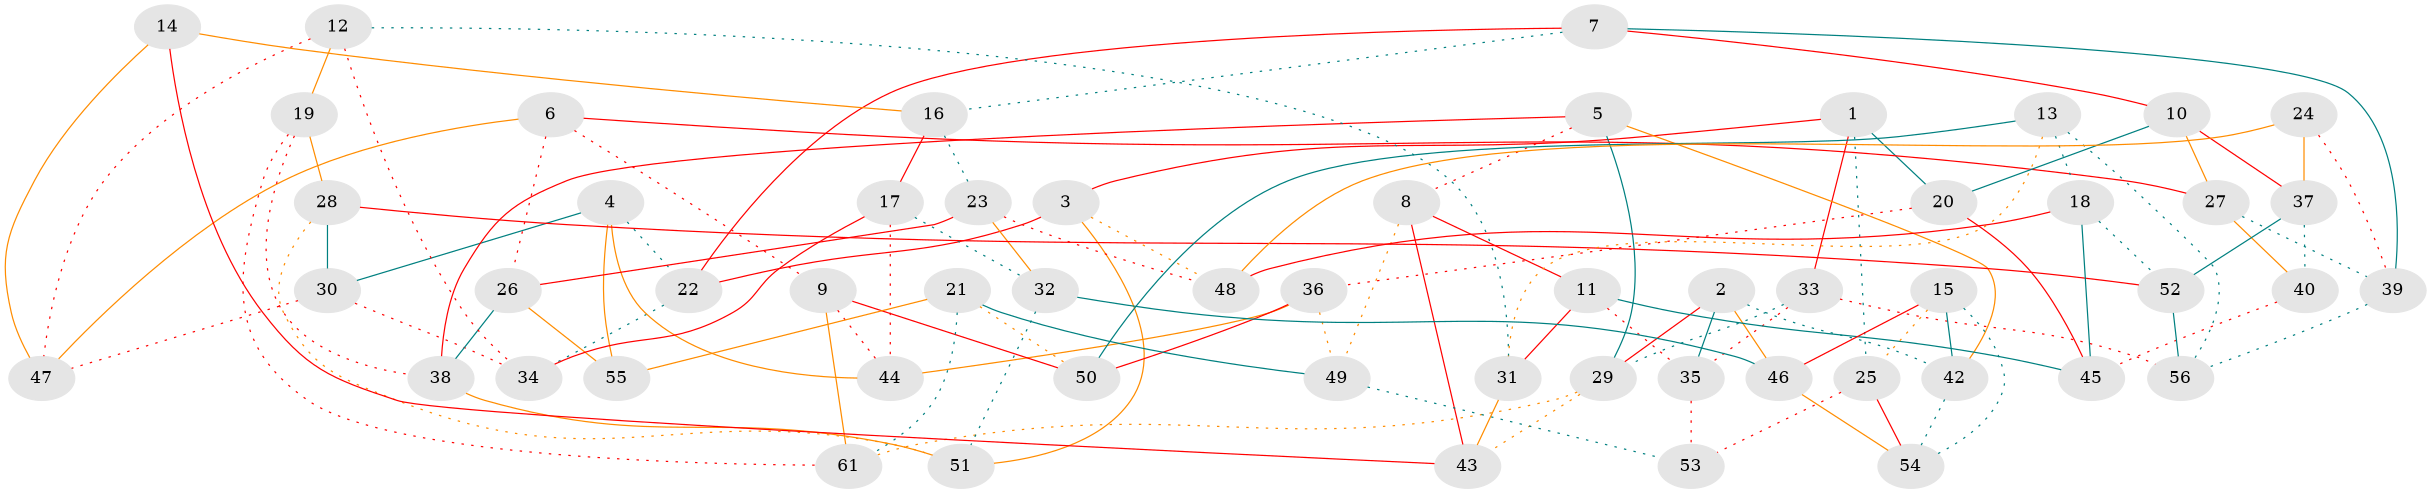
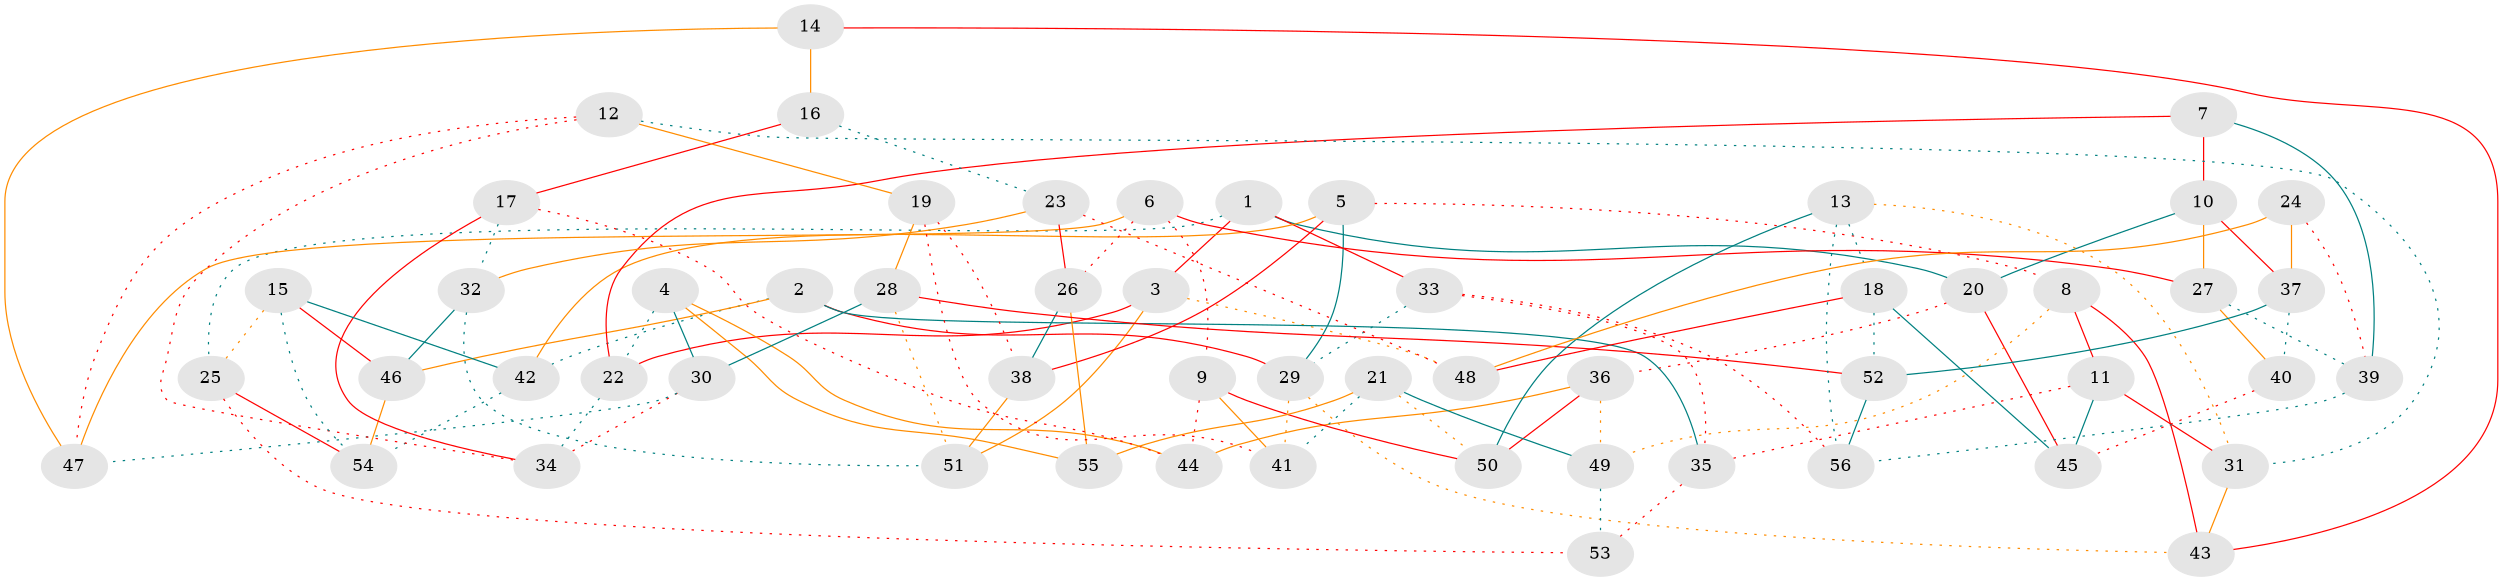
  graph {
    node [color=gray90 style=filled]
    edge [color=red style=solid]
    1
    3
    20
    25
    33
    22
    48
    51
    45
    36
    54
    53
    29
    35
    56
    2
    42
    46
    43
-   41 [label=61]
+   41
    34
    4
    30
    44
    55
    47
    5
    8
    38
    11
    49
    6
    9
    26
    27
    50
    39
    40
    7
    10
    16
    37
    17
    23
    31
    52
    12
    19
    28
    13
    18
    14
    15
    32
    21
    24
    1 -- 3
    1 -- 20 [color=teal]
    1 -- 25 [color=teal style=dotted]
    1 -- 33
    3 -- 22
    3 -- 48 [color=darkorange style=dotted]
    3 -- 51 [color=darkorange]
    20 -- 45
    20 -- 36 [style=dotted]
    25 -- 54
    25 -- 53 [style=dotted]
    33 -- 29 [color=teal style=dotted]
    33 -- 35 [style=dotted]
    33 -- 56 [style=dotted]
    22 -- 34 [color=teal style=dotted]
    36 -- 44 [color=darkorange]
    36 -- 49 [color=darkorange style=dotted]
    36 -- 50
    29 -- 43 [color=darkorange style=dotted]
    29 -- 41 [color=darkorange style=dotted]
    35 -- 53 [style=dotted]
    2 -- 29
    2 -- 35 [color=teal]
    2 -- 42 [color=teal style=dotted]
    2 -- 46 [color=darkorange]
    42 -- 54 [color=teal style=dotted]
    46 -- 54 [color=darkorange]
    4 -- 22 [color=teal style=dotted]
    4 -- 30 [color=teal]
    4 -- 44 [color=darkorange]
    4 -- 55 [color=darkorange]
    30 -- 34 [style=dotted]
-   30 -- 47 [style=dotted]
+   30 -- 47 [color=teal style=dotted]
    5 -- 29 [color=teal]
    5 -- 42 [color=darkorange]
    5 -- 8 [style=dotted]
    5 -- 38
    8 -- 43
    8 -- 11
    8 -- 49 [color=darkorange style=dotted]
    38 -- 51 [color=darkorange]
    11 -- 45 [color=teal]
    11 -- 35 [style=dotted]
    11 -- 31
    49 -- 53 [color=teal style=dotted]
    6 -- 47 [color=darkorange]
    6 -- 9 [style=dotted]
    6 -- 26 [style=dotted]
    6 -- 27
    9 -- 41 [color=darkorange]
    9 -- 44 [style=dotted]
    9 -- 50
    26 -- 55 [color=darkorange]
    26 -- 38 [color=teal]
    27 -- 39 [color=teal style=dotted]
    27 -- 40 [color=darkorange]
    39 -- 56 [color=teal style=dotted]
    40 -- 45 [style=dotted]
    7 -- 22
    7 -- 39 [color=teal]
    7 -- 10
-   7 -- 16 [color=teal style=dotted]
    10 -- 20 [color=teal]
    10 -- 27 [color=darkorange]
    10 -- 37
    16 -- 17
    16 -- 23 [color=teal style=dotted]
    37 -- 40 [color=teal style=dotted]
    37 -- 52 [color=teal]
    17 -- 34
    17 -- 44 [style=dotted]
    17 -- 32 [color=teal style=dotted]
    23 -- 48 [style=dotted]
    23 -- 26
    23 -- 32 [color=darkorange]
    31 -- 43 [color=darkorange]
    52 -- 56 [color=teal]
    12 -- 34 [style=dotted]
    12 -- 47 [style=dotted]
    12 -- 31 [color=teal style=dotted]
    12 -- 19 [color=darkorange]
    19 -- 41 [style=dotted]
    19 -- 38 [style=dotted]
    19 -- 28 [color=darkorange]
    28 -- 51 [color=darkorange style=dotted]
    28 -- 30 [color=teal]
    28 -- 52
    13 -- 56 [color=teal style=dotted]
    13 -- 50 [color=teal]
    13 -- 31 [color=darkorange style=dotted]
    13 -- 18 [color=teal style=dotted]
    18 -- 48
    18 -- 45 [color=teal]
    18 -- 52 [color=teal style=dotted]
    14 -- 43
    14 -- 47 [color=darkorange]
    14 -- 16 [color=darkorange]
    15 -- 25 [color=darkorange style=dotted]
    15 -- 54 [color=teal style=dotted]
    15 -- 42 [color=teal]
    15 -- 46
    32 -- 51 [color=teal style=dotted]
    32 -- 46 [color=teal]
    21 -- 41 [color=teal style=dotted]
    21 -- 55 [color=darkorange]
    21 -- 49 [color=teal]
    21 -- 50 [color=darkorange style=dotted]
    24 -- 48 [color=darkorange]
    24 -- 39 [style=dotted]
    24 -- 37 [color=darkorange]
  }
